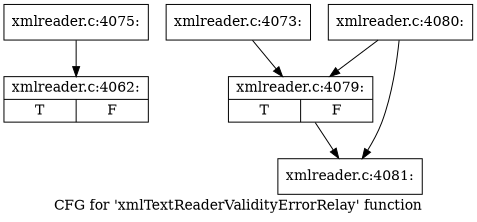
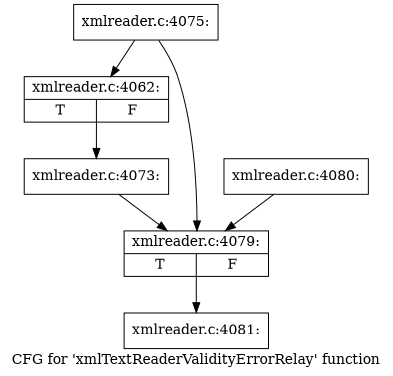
  digraph {
    label="CFG for 'xmlTextReaderValidityErrorRelay' function"
    node [shape=record]
    n1 [label="{xmlreader.c:4062:|{<s0>T|<s1>F}}"]
    n2 [label="{xmlreader.c:4073:}"]
    n3 [label="{xmlreader.c:4075:}"]
    n4 [label="{xmlreader.c:4079:|{<s0>T|<s1>F}}"]
    n5 [label="{xmlreader.c:4081:}"]
    n6 [label="{xmlreader.c:4080:}"]
+   n1 -> n2
    n2 -> n4
    n3 -> n1
+   n3 -> n4
    n4 -> n5
    n6 -> n4
-   n6 -> n5
  }
